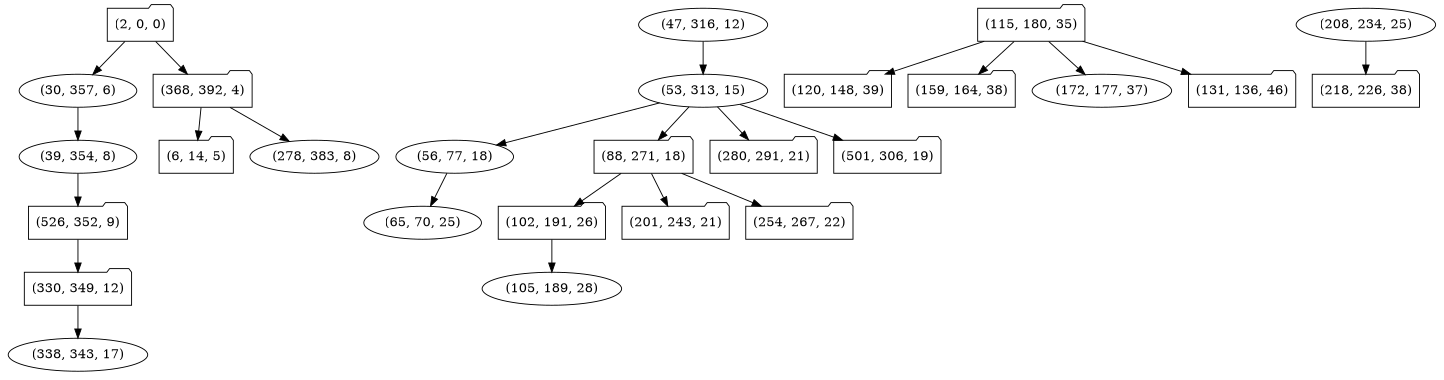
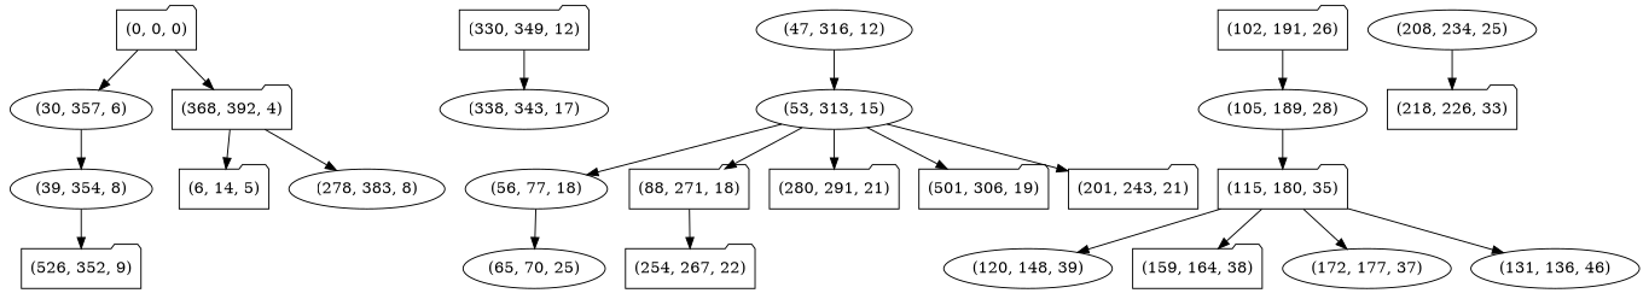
  digraph {
    node [shape=folder]
    n1 [label="(30, 357, 6)" shape=ellipse]
-   "(0, 0, 0)" [label="(2, 0, 0)"]
+   "(0, 0, 0)"
    "(368, 392, 4)"
    "(39, 354, 8)" [shape=ellipse]
    "(6, 14, 5)"
    n6 [label="(278, 383, 8)" shape=ellipse]
    n7 [label="(526, 352, 9)"]
    "(330, 349, 12)"
    "(47, 316, 12)" [shape=ellipse]
    n10 [label="(53, 313, 15)" shape=ellipse]
    "(56, 77, 18)" [shape=ellipse]
    "(88, 271, 18)"
    "(280, 291, 21)"
    n14 [label="(501, 306, 19)"]
    "(65, 70, 25)" [shape=ellipse]
    "(102, 191, 26)"
    "(201, 243, 21)"
    n18 [label="(254, 267, 22)"]
    "(105, 189, 28)" [shape=ellipse]
    "(115, 180, 35)"
-   "(120, 148, 39)"
+   "(120, 148, 39)" [shape=ellipse]
    "(159, 164, 38)"
    "(172, 177, 37)" [shape=ellipse]
-   "(131, 136, 46)"
+   "(131, 136, 46)" [shape=ellipse]
    "(208, 234, 25)" [shape=ellipse]
-   "(218, 226, 33)" [label="(218, 226, 38)"]
+   "(218, 226, 33)"
    "(338, 343, 17)" [shape=ellipse]
    n1 -> "(39, 354, 8)"
    "(0, 0, 0)" -> n1
    "(0, 0, 0)" -> "(368, 392, 4)"
    "(368, 392, 4)" -> "(6, 14, 5)"
    "(368, 392, 4)" -> n6
    "(39, 354, 8)" -> n7
-   n7 -> "(330, 349, 12)"
    "(330, 349, 12)" -> "(338, 343, 17)"
    "(47, 316, 12)" -> n10
    n10 -> "(56, 77, 18)"
    n10 -> "(88, 271, 18)"
    n10 -> "(280, 291, 21)"
    n10 -> n14
    "(56, 77, 18)" -> "(65, 70, 25)"
-   "(88, 271, 18)" -> "(102, 191, 26)"
-   "(88, 271, 18)" -> "(201, 243, 21)"
+   n10 -> "(201, 243, 21)"
    "(88, 271, 18)" -> n18
    "(102, 191, 26)" -> "(105, 189, 28)"
+   "(105, 189, 28)" -> "(115, 180, 35)"
    "(115, 180, 35)" -> "(120, 148, 39)"
    "(115, 180, 35)" -> "(159, 164, 38)"
    "(115, 180, 35)" -> "(172, 177, 37)"
    "(115, 180, 35)" -> "(131, 136, 46)"
    "(208, 234, 25)" -> "(218, 226, 33)"
  }
